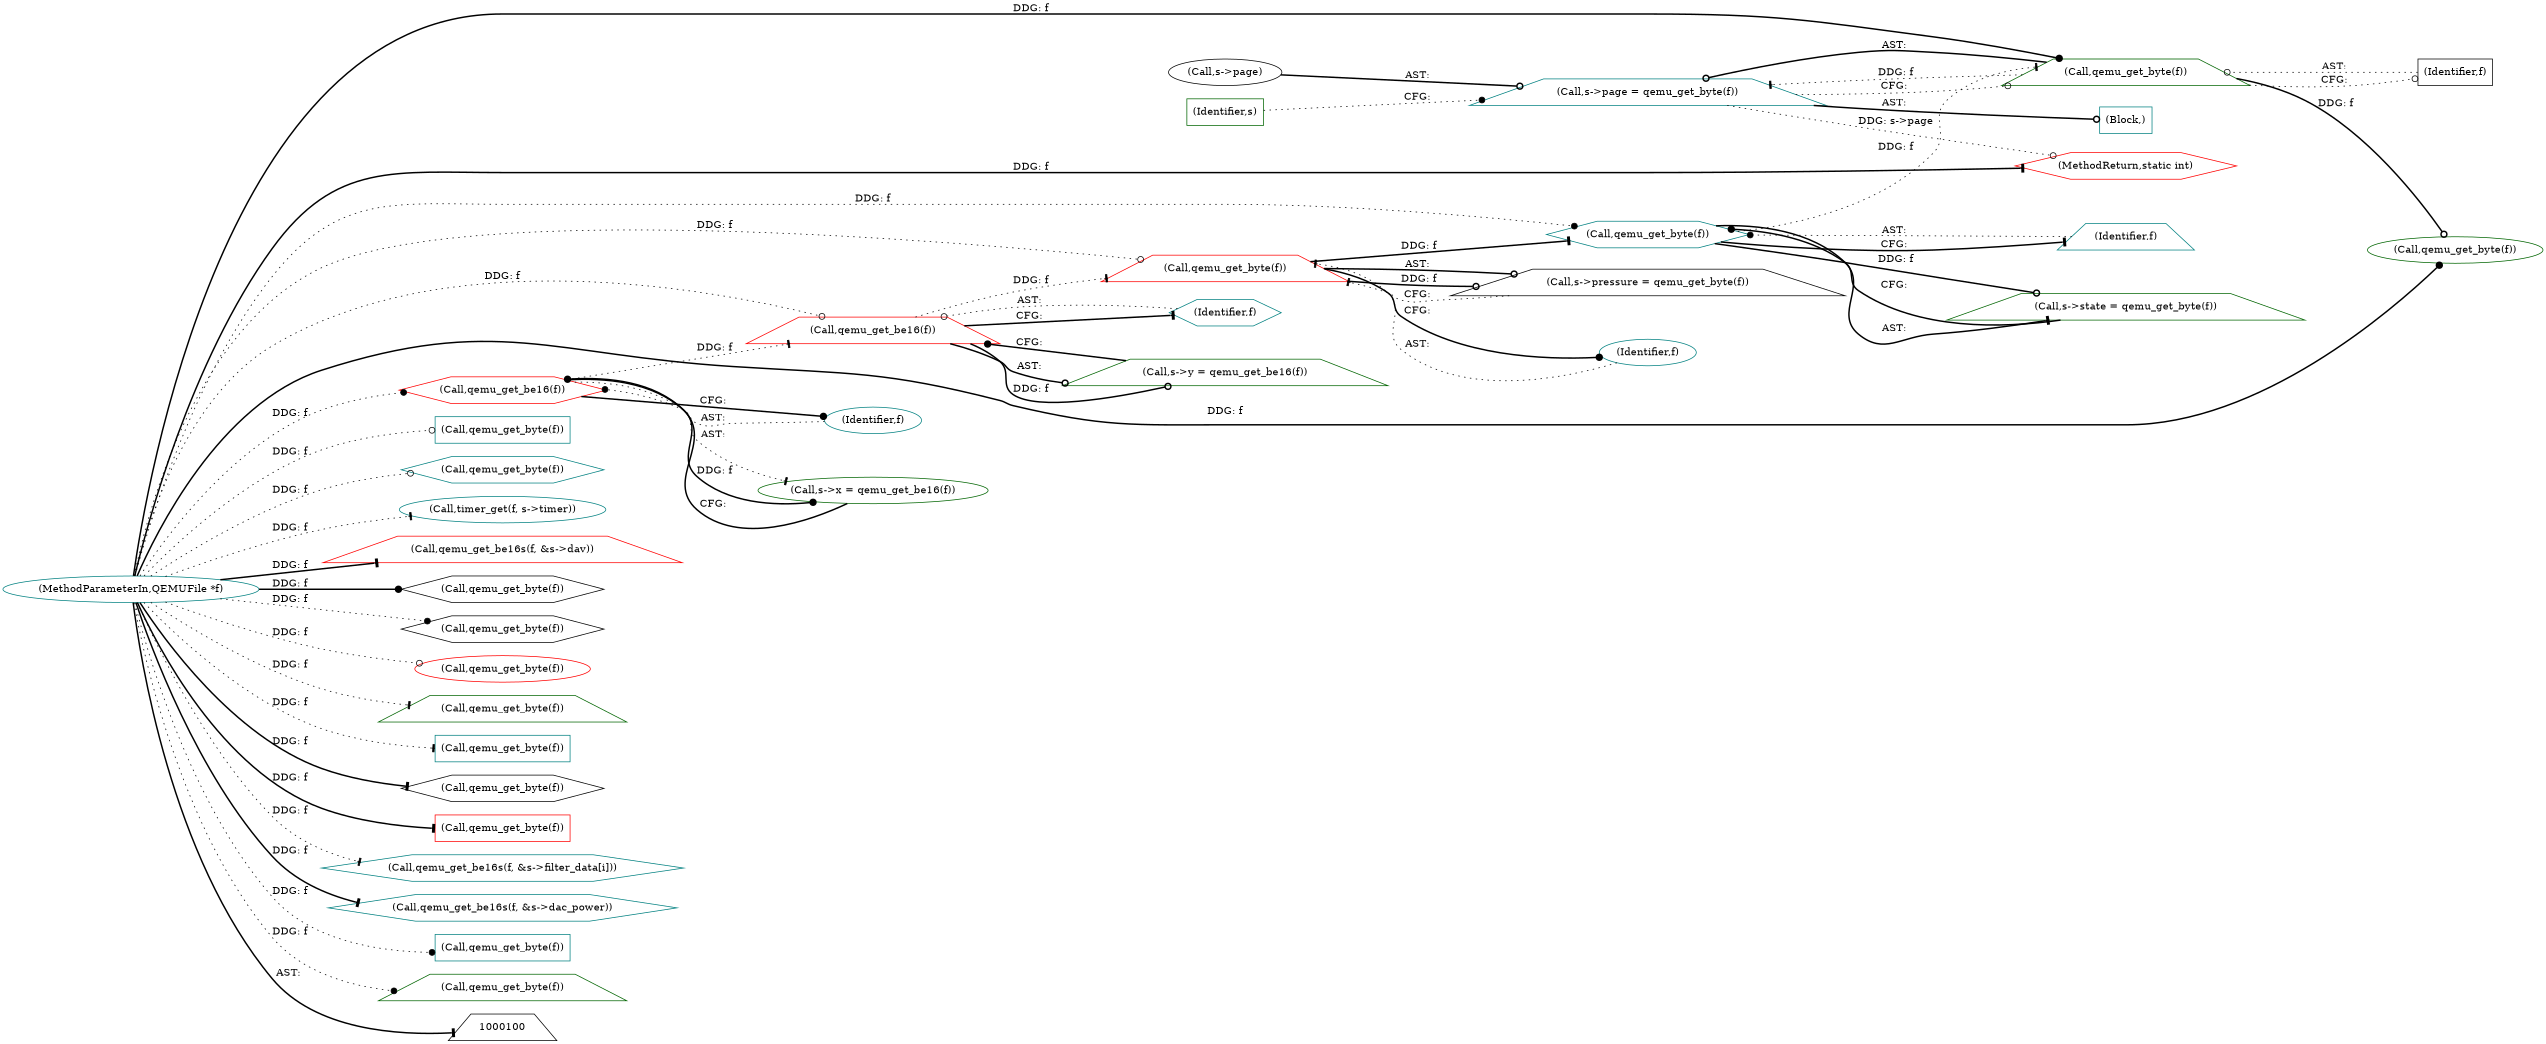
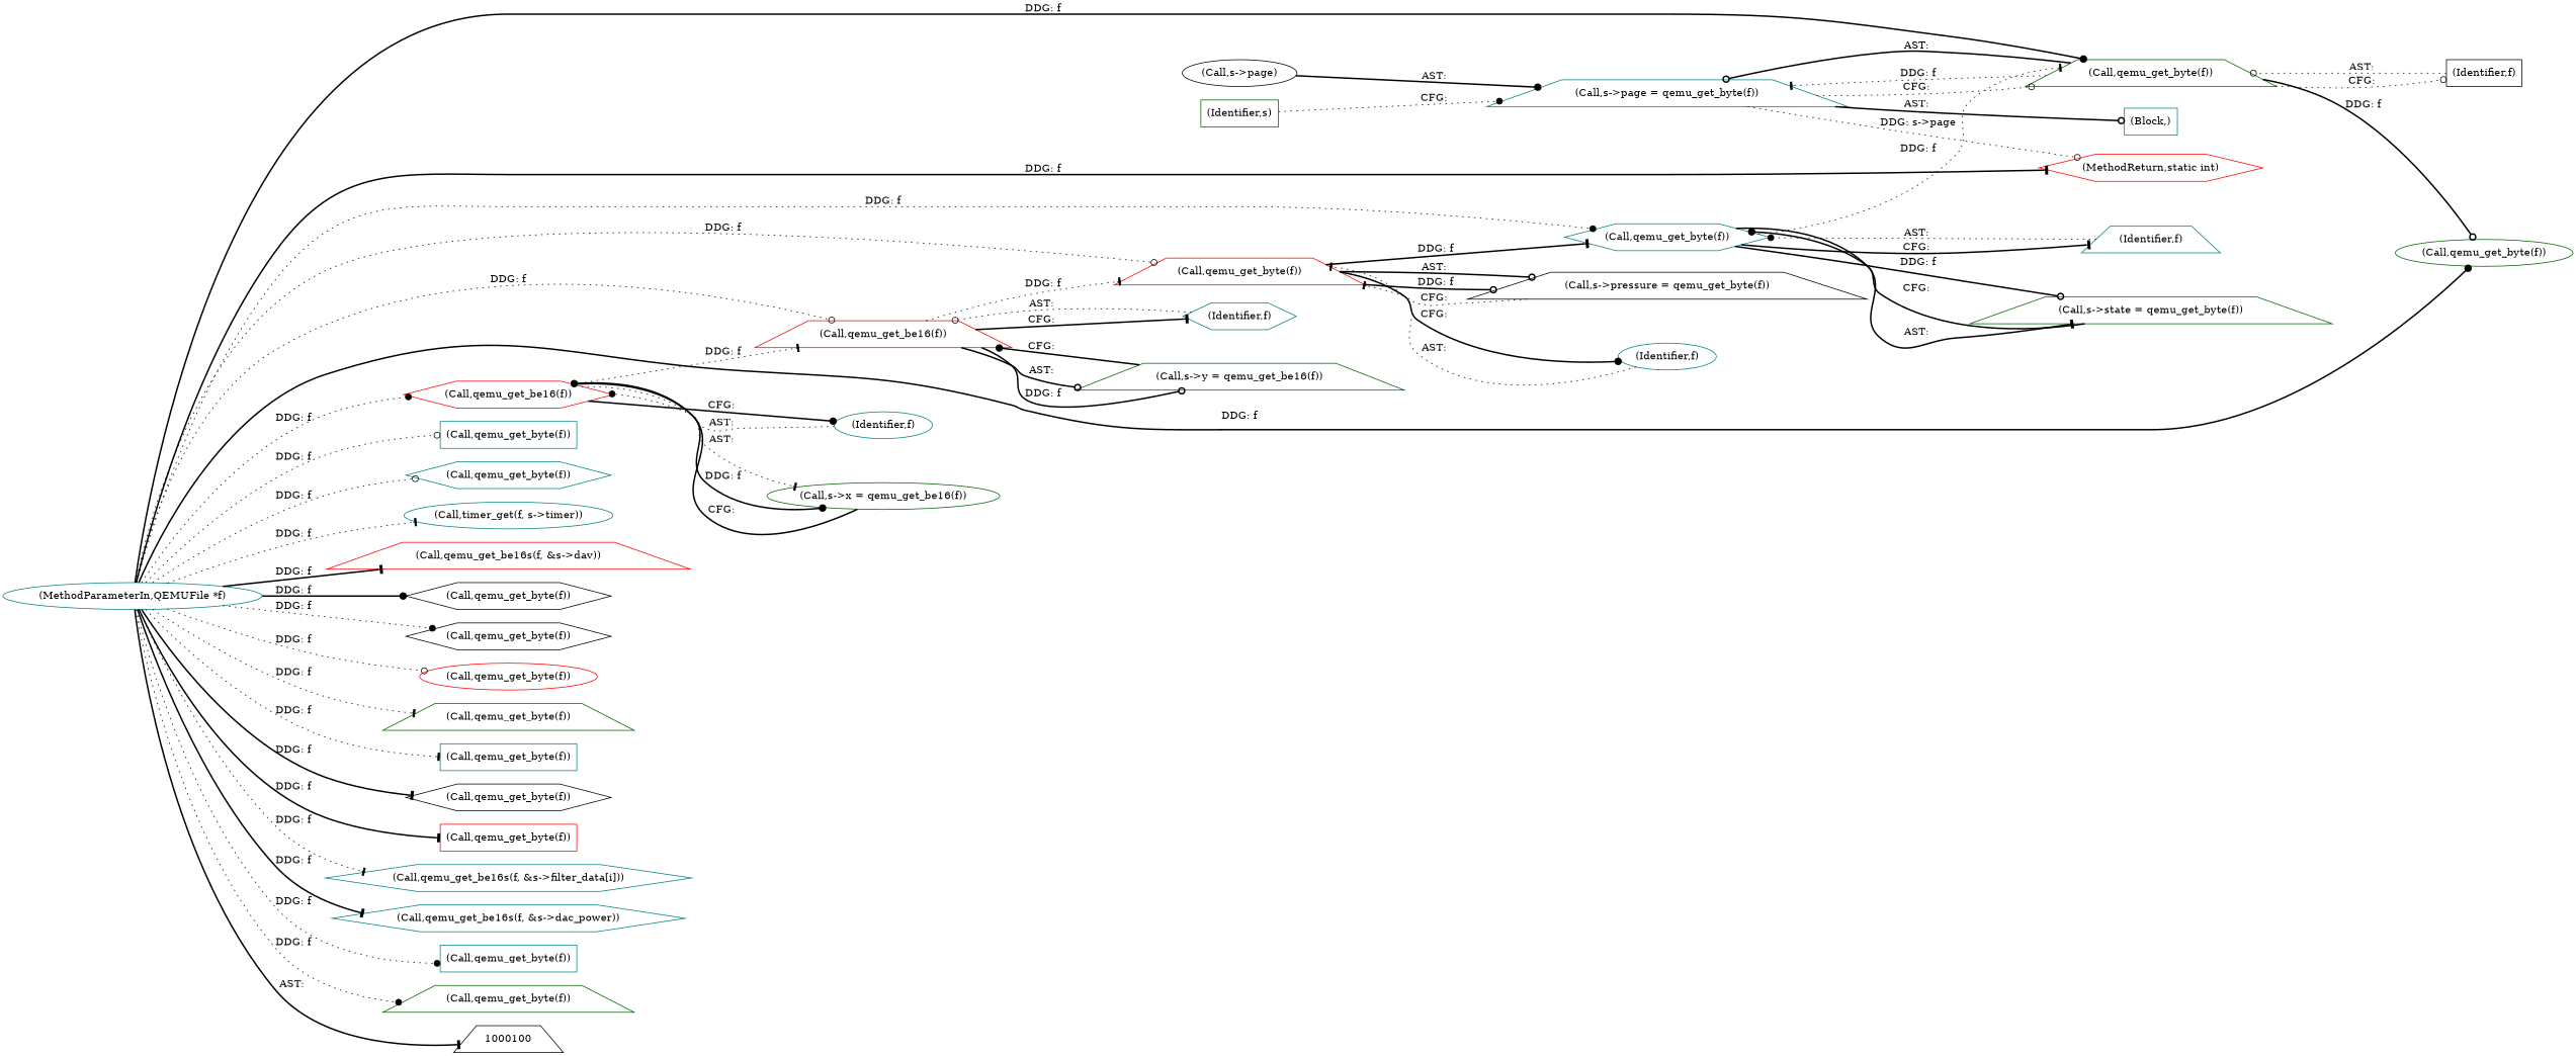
  digraph {
    rankdir=LR
    node [color=teal shape=trapezium]
    edge [arrowhead=tee style=dotted]
    n1 [label="(Call,s->page = qemu_get_byte(f))"]
    n2 [color=darkgreen label="(Call,qemu_get_byte(f))"]
    n3 [color=red label="(MethodReturn,static int)" shape=hexagon]
    n4 [label="(Block,)" shape=box]
    n5 [color=darkgreen label="(Call,qemu_get_byte(f))" shape=ellipse]
    n6 [color=black label="(Identifier,f)" shape=box]
    n7 [label="(Call,qemu_get_byte(f))" shape=hexagon]
    n8 [label="(Identifier,f)"]
    n9 [color=darkgreen label="(Call,s->state = qemu_get_byte(f))"]
    n10 [color=red label="(Call,qemu_get_byte(f))"]
    n11 [color=black label="(Call,s->pressure = qemu_get_byte(f))"]
    n12 [label="(Identifier,f)" shape=ellipse]
    n13 [color=red label="(Call,qemu_get_be16(f))"]
    n14 [label="(Identifier,f)" shape=hexagon]
    n15 [color=darkgreen label="(Call,s->y = qemu_get_be16(f))"]
    n16 [color=red label="(Call,qemu_get_be16(f))" shape=hexagon]
    n17 [label="(Identifier,f)" shape=ellipse]
    n18 [color=darkgreen label="(Call,s->x = qemu_get_be16(f))" shape=ellipse]
    n19 [label="(MethodParameterIn,QEMUFile *f)" shape=ellipse]
    n20 [label="(Call,qemu_get_byte(f))" shape=box]
    n21 [label="(Call,qemu_get_byte(f))" shape=hexagon]
    n22 [label="(Call,timer_get(f, s->timer))" shape=ellipse]
    n23 [color=red label="(Call,qemu_get_be16s(f, &s->dav))"]
    n24 [color=black label="(Call,qemu_get_byte(f))" shape=hexagon]
    n25 [color=black label="(Call,qemu_get_byte(f))" shape=hexagon]
    n26 [color=red label="(Call,qemu_get_byte(f))" shape=ellipse]
    n27 [color=darkgreen label="(Call,qemu_get_byte(f))"]
    n28 [label="(Call,qemu_get_byte(f))" shape=box]
    n29 [color=black label="(Call,qemu_get_byte(f))" shape=hexagon]
    n30 [color=red label="(Call,qemu_get_byte(f))" shape=box]
    n31 [label="(Call,qemu_get_be16s(f, &s->filter_data[i]))" shape=hexagon]
    n32 [label="(Call,qemu_get_be16s(f, &s->dac_power))" shape=hexagon]
    n33 [label="(Call,qemu_get_byte(f))" shape=box]
    n34 [color=darkgreen label="(Call,qemu_get_byte(f))"]
    1000100 [color=black]
    n36 [color=darkgreen label="(Identifier,s)" shape=box]
    n37 [color=black label="(Call,s->page)" shape=ellipse]
    n1 -> n2 [arrowhead=odot label="CFG: "]
    n1 -> n3 [arrowhead=odot label="DDG: s->page"]
    n1 -> n4 [arrowhead=odot label="AST: " style=bold]
    n2 -> n1 [arrowhead=odot label="AST: " style=bold]
    n2 -> n1 [label="DDG: f"]
    n2 -> n5 [arrowhead=odot label="DDG: f" style=bold]
    n2 -> n6 [arrowhead=odot label="CFG: "]
    n6 -> n2 [arrowhead=odot label="AST: "]
    n7 -> n2 [label="DDG: f"]
    n7 -> n8 [label="CFG: " style=bold]
    n7 -> n9 [label="AST: " style=bold]
    n7 -> n9 [arrowhead=odot label="DDG: f" style=bold]
    n8 -> n7 [arrowhead=dot label="AST: "]
    n9 -> n7 [arrowhead=dot label="CFG: " style=bold]
    n10 -> n7 [label="DDG: f" style=bold]
    n10 -> n11 [arrowhead=odot label="AST: " style=bold]
    n10 -> n11 [arrowhead=odot label="DDG: f" style=bold]
    n10 -> n12 [arrowhead=dot label="CFG: " style=bold]
    n11 -> n10 [label="CFG: "]
    n12 -> n10 [label="AST: "]
    n13 -> n10 [label="DDG: f"]
    n13 -> n14 [label="CFG: " style=bold]
    n13 -> n15 [arrowhead=odot label="AST: " style=bold]
    n13 -> n15 [arrowhead=odot label="DDG: f" style=bold]
    n14 -> n13 [arrowhead=odot label="AST: "]
    n15 -> n13 [arrowhead=dot label="CFG: " style=bold]
    n16 -> n13 [label="DDG: f"]
    n16 -> n17 [arrowhead=dot label="CFG: " style=bold]
    n16 -> n18 [label="AST: "]
    n16 -> n18 [arrowhead=dot label="DDG: f" style=bold]
    n17 -> n16 [arrowhead=dot label="AST: "]
    n18 -> n16 [arrowhead=dot label="CFG: " style=bold]
    n19 -> n2 [arrowhead=dot label="DDG: f" style=bold]
    n19 -> n3 [label="DDG: f" style=bold]
    n19 -> n5 [arrowhead=dot label="DDG: f" style=bold]
    n19 -> n7 [arrowhead=dot label="DDG: f"]
    n19 -> n10 [arrowhead=odot label="DDG: f"]
    n19 -> n13 [arrowhead=odot label="DDG: f"]
    n19 -> n16 [arrowhead=dot label="DDG: f"]
    n19 -> n20 [arrowhead=odot label="DDG: f"]
    n19 -> n21 [arrowhead=odot label="DDG: f"]
    n19 -> n22 [label="DDG: f"]
    n19 -> n23 [label="DDG: f" style=bold]
    n19 -> n24 [arrowhead=dot label="DDG: f" style=bold]
    n19 -> n25 [arrowhead=dot label="DDG: f"]
    n19 -> n26 [arrowhead=odot label="DDG: f"]
    n19 -> n27 [label="DDG: f"]
    n19 -> n28 [label="DDG: f"]
    n19 -> n29 [label="DDG: f" style=bold]
    n19 -> n30 [label="DDG: f" style=bold]
    n19 -> n31 [label="DDG: f"]
    n19 -> n32 [label="DDG: f" style=bold]
    n19 -> n33 [arrowhead=dot label="DDG: f"]
    n19 -> n34 [arrowhead=dot label="DDG: f"]
    n19 -> 1000100 [label="AST: " style=bold]
    n36 -> n1 [arrowhead=dot label="CFG: "]
-   n37 -> n1 [arrowhead=odot label="AST: " style=bold]
+   n37 -> n1 [arrowhead=dot label="AST: " style=bold]
  }
